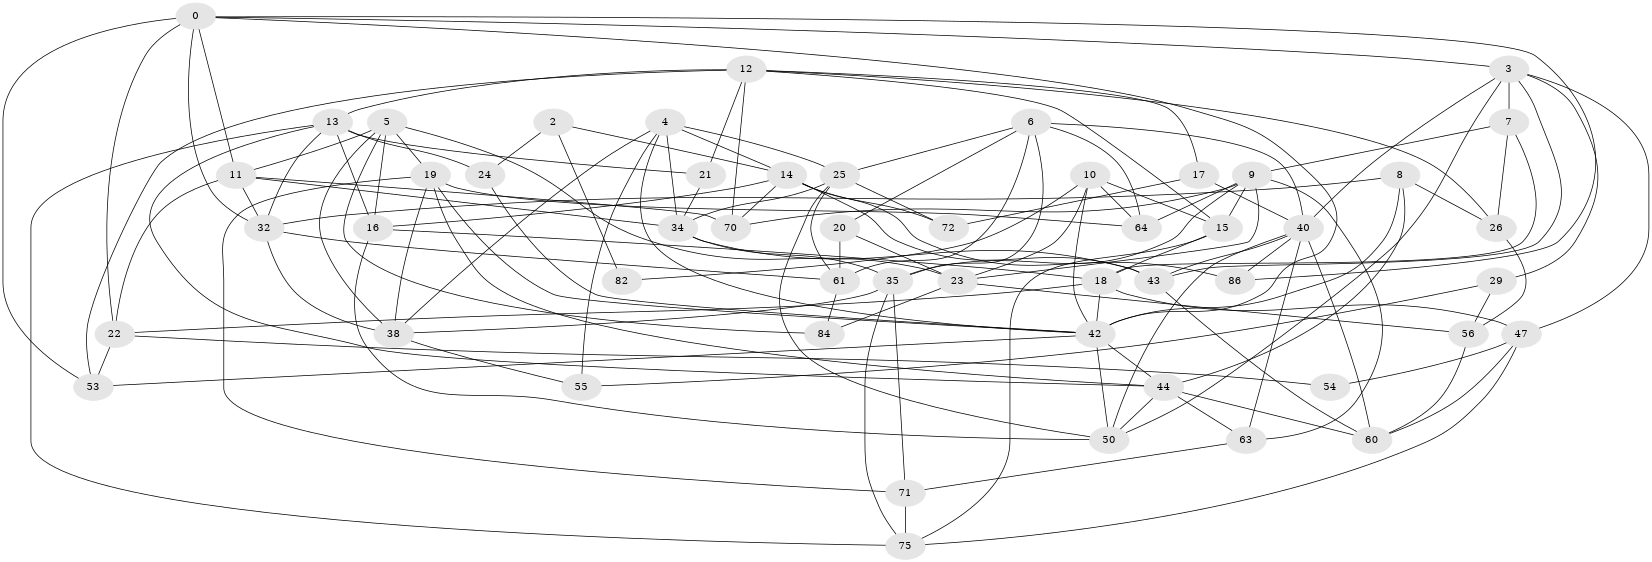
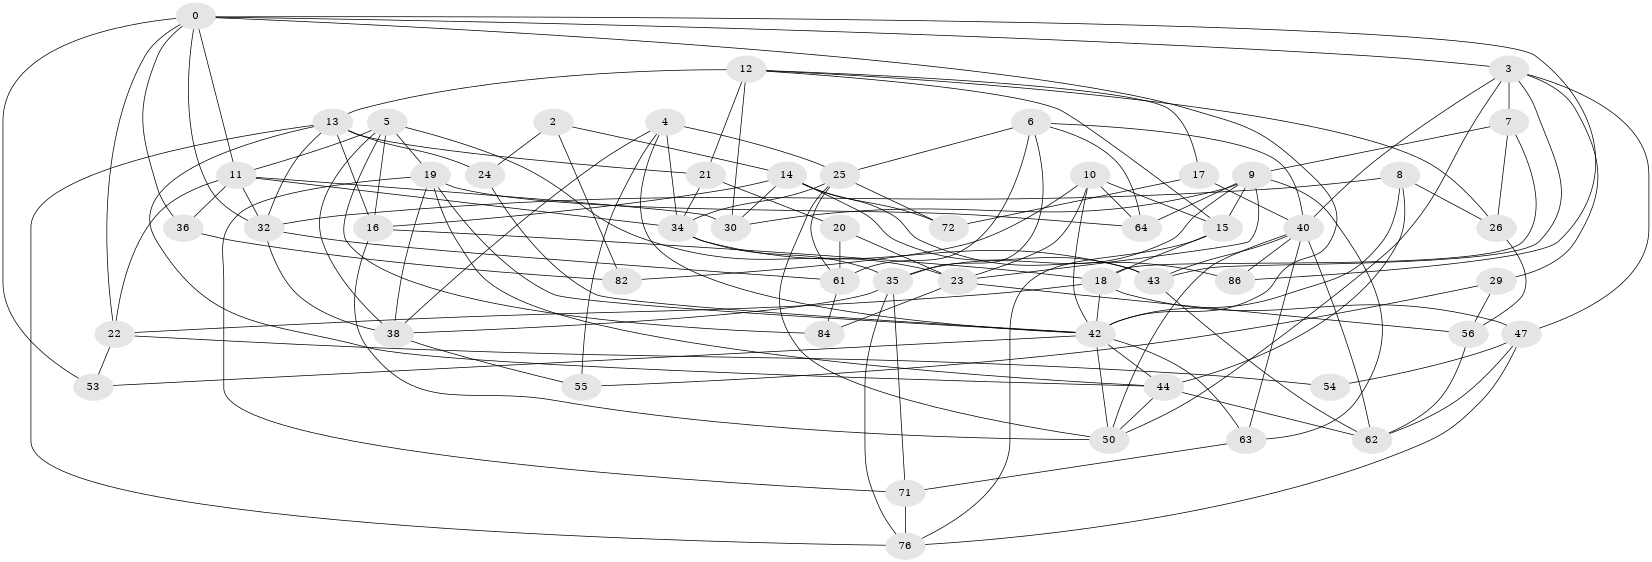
  graph {
    node [color=gray90 style=filled]
    n1 [label=0 super="+37"]
    3 [super="+30"]
    11 [super="+41"]
    22 [super="+31"]
    32 [super="+51"]
+   36
    42 [super="+87"]
    53
    86
    7 [super="+48"]
    29
    40 [super="+57"]
    43
    47
    n15 [label=50 super="+62"]
    34 [super="+75"]
-   70
+   70 [label=30]
    54
    38 [super="+45"]
    61
    82
    44 [super="+80"]
    2 [super="+68"]
    14 [super="+65"]
    24
    16 [super="+33"]
    72 [super="+81"]
    64 [super="+73"]
    9 [super="+27"]
    18 [super="+59"]
    26
    55
    56 [super="+85"]
    63 [super="+67"]
-   60 [super="+88"]
-   76 [label=75]
+   60 [super="+88" label=62]
+   76
    4 [super="+58"]
    25 [super="+78"]
    35 [super="+83"]
    5 [super="+69"]
    19 [super="+79"]
    23 [super="+28"]
    84
    71 [super="+74"]
    6 [super="+39"]
    20
    15 [super="+66"]
    8
    10 [super="+77"]
    12 [super="+46"]
    13 [super="+49"]
    17
    21 [super="+50"]
    n1 -- 3
    n1 -- 11
    n1 -- 22
    n1 -- 32
+   n1 -- 36
    n1 -- 42
    n1 -- 53
    n1 -- 86
    3 -- 7
    3 -- 29
    3 -- 40
    3 -- 43
    3 -- 47
    3 -- n15
    11 -- 22
    11 -- 32
+   11 -- 36
    11 -- 34
    11 -- 70
    22 -- 53
    22 -- 54
    32 -- 38
    32 -- 61
+   36 -- 82
    42 -- 53
    42 -- n15
    42 -- 44
    7 -- 9
    7 -- 18
    7 -- 26
    29 -- 55
    29 -- 56
    40 -- 86
    40 -- 43
    40 -- n15
    40 -- 63 [weight=2]
    40 -- 60
    43 -- 60
    47 -- 54
    47 -- 60
    47 -- 76
    34 -- 43
    34 -- 35
    38 -- 55
    61 -- 84
    44 -- n15
-   44 -- 63
+   42 -- 63
    44 -- 60
    2 -- 82
    2 -- 14
    2 -- 24
    14 -- 86
    14 -- 43
    14 -- 70
    14 -- 16
    14 -- 72
    24 -- 42
    16 -- n15
    16 -- 18
    9 -- 70
    9 -- 64
    9 -- 63
    9 -- 35
    9 -- 23
    9 -- 15
    18 -- 22
    18 -- 42
    18 -- 47
    26 -- 56 [weight=2]
    56 -- 60
    63 -- 71
    4 -- 42
    4 -- 34 [weight=2]
    4 -- 38
-   4 -- 14
    4 -- 55
    4 -- 25
    25 -- n15
    25 -- 34
    25 -- 61 [weight=2]
    25 -- 72
    35 -- 38
    35 -- 76
    35 -- 71
    5 -- 11
    5 -- 38
    5 -- 16
    5 -- 19
    5 -- 23
    5 -- 84
    19 -- 42
    19 -- 38
    19 -- 44
    19 -- 64
    19 -- 71
    23 -- 56
    23 -- 84
    71 -- 76
    6 -- 40
    6 -- 61
    6 -- 64
    6 -- 25
    6 -- 35
-   6 -- 20
+   21 -- 20
    20 -- 61
    20 -- 23
    15 -- 18
    15 -- 76
    8 -- 32
    8 -- 42
    8 -- 44
    8 -- 26
    10 -- 42
    10 -- 82
    10 -- 64
    10 -- 23
    10 -- 15 [weight=2]
-   12 -- 53
    12 -- 70
    12 -- 26
    12 -- 15
    12 -- 13
    12 -- 17
    12 -- 21
    13 -- 32
    13 -- 44
    13 -- 24
    13 -- 16
    13 -- 76
    13 -- 21
    17 -- 40
    17 -- 72
    21 -- 34
  }
